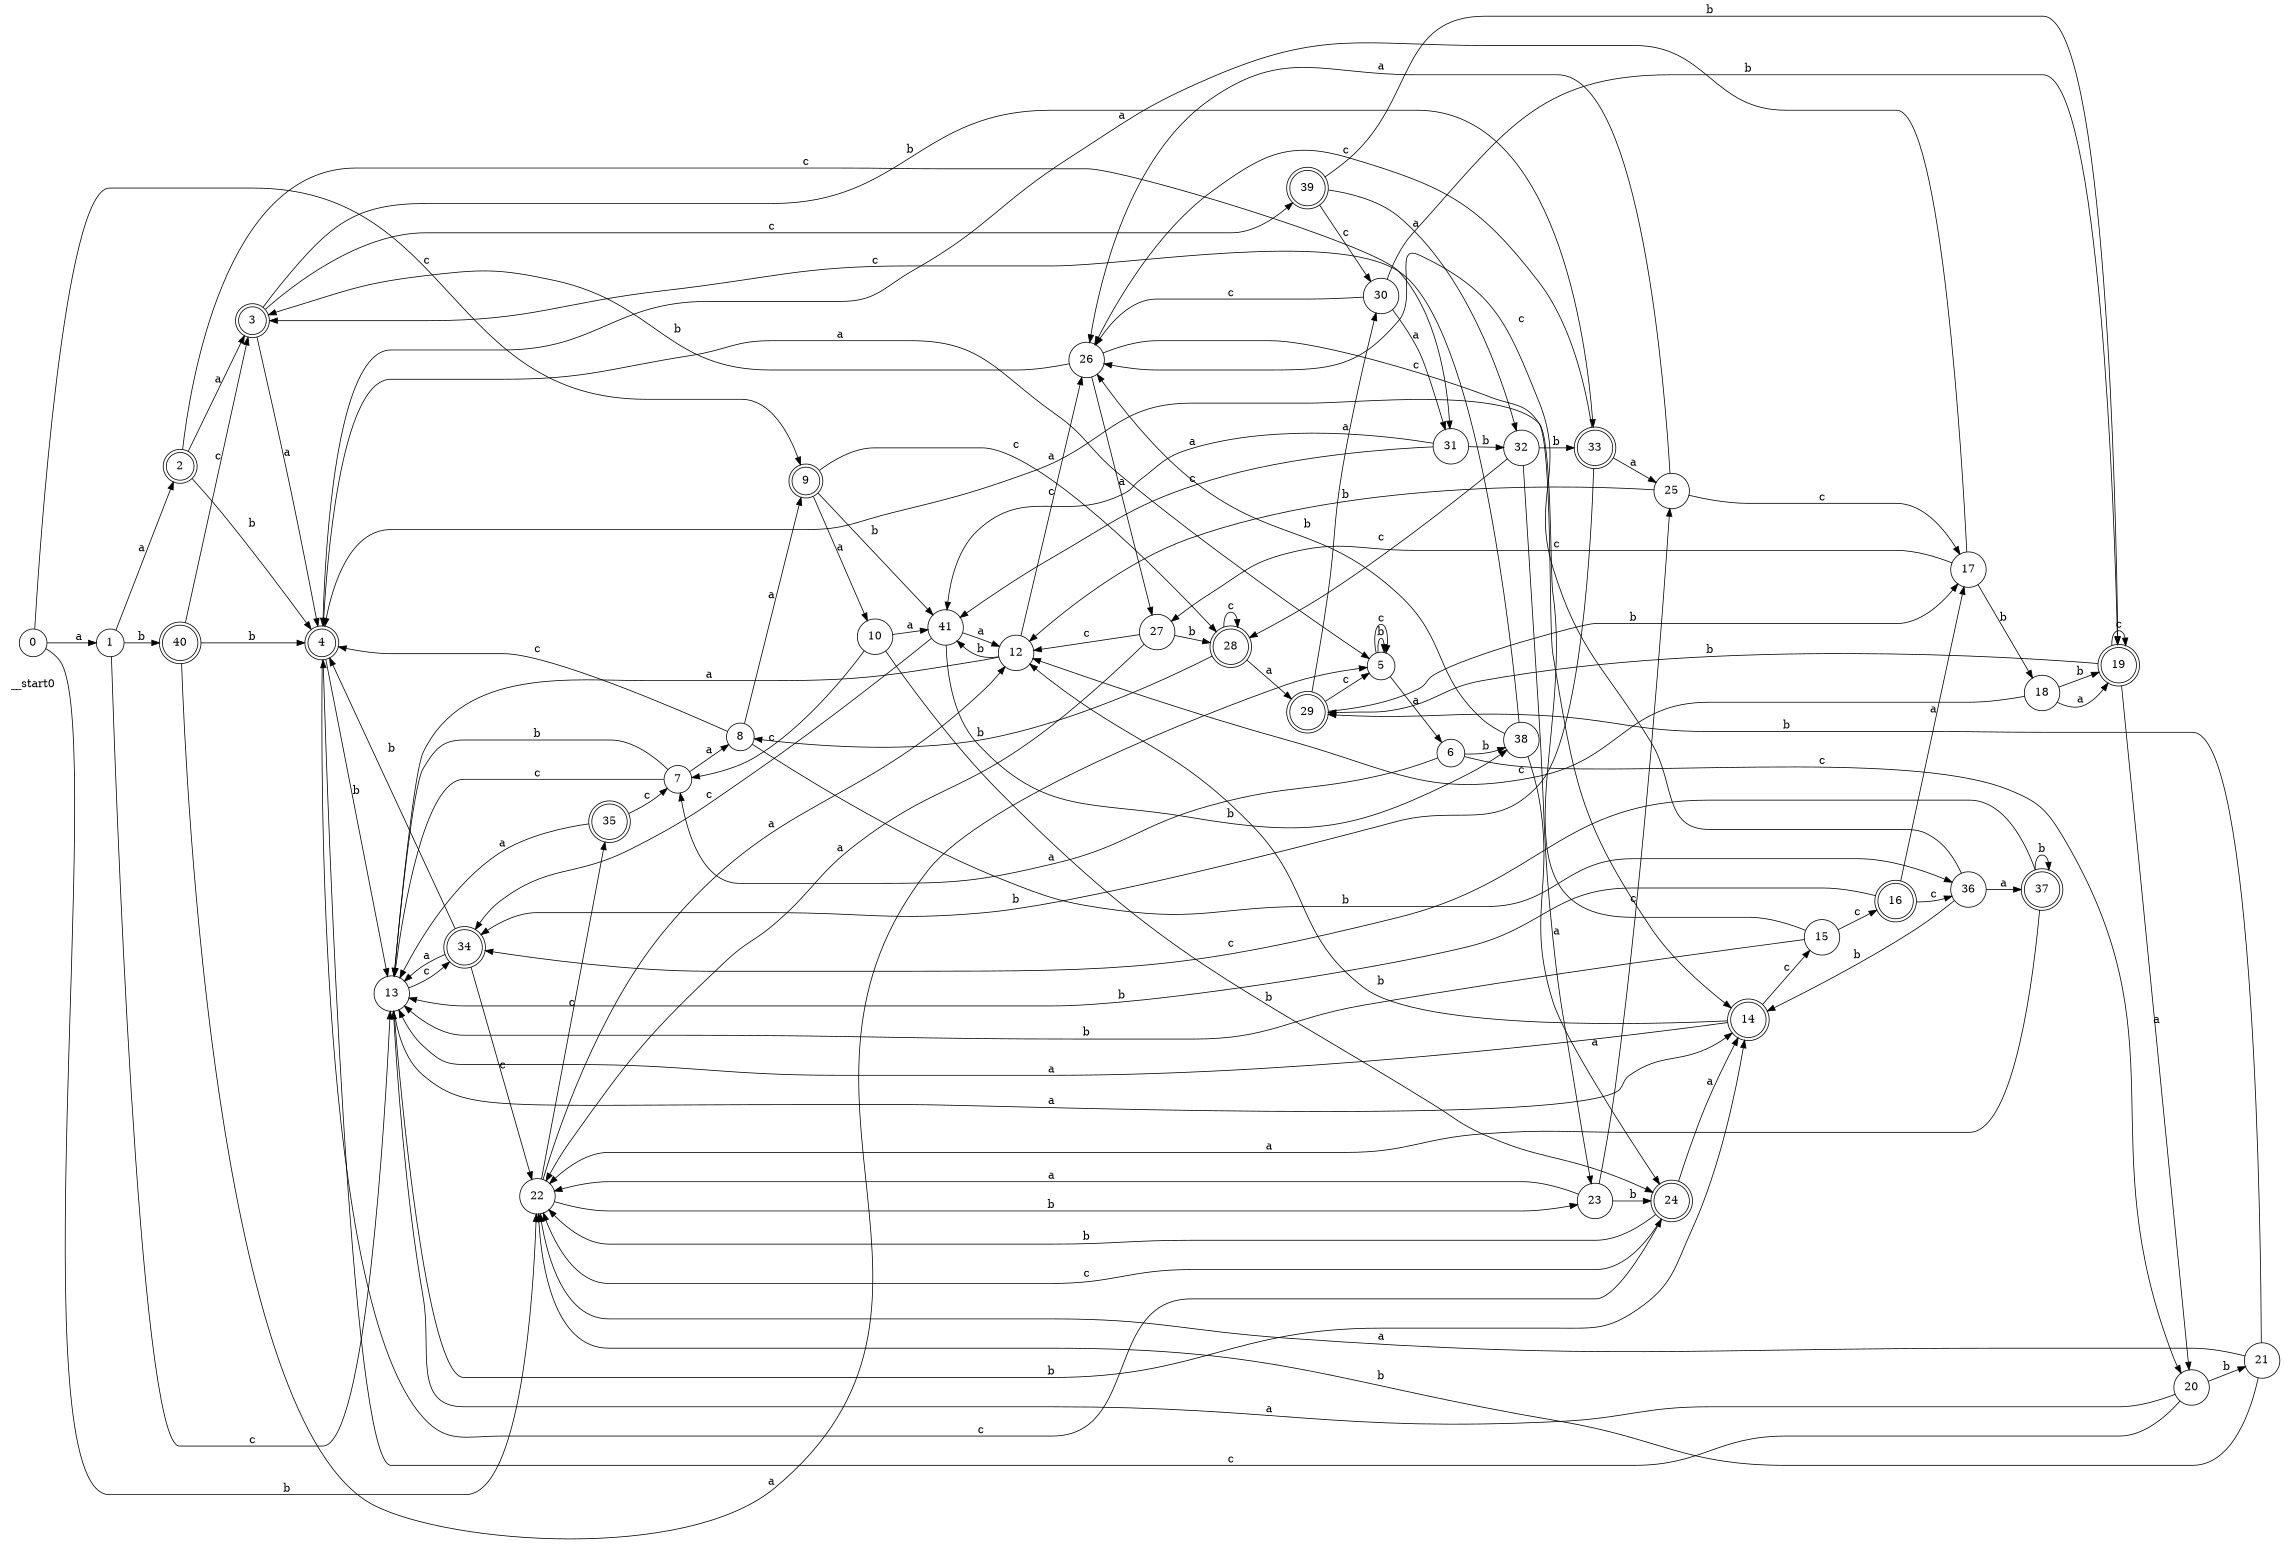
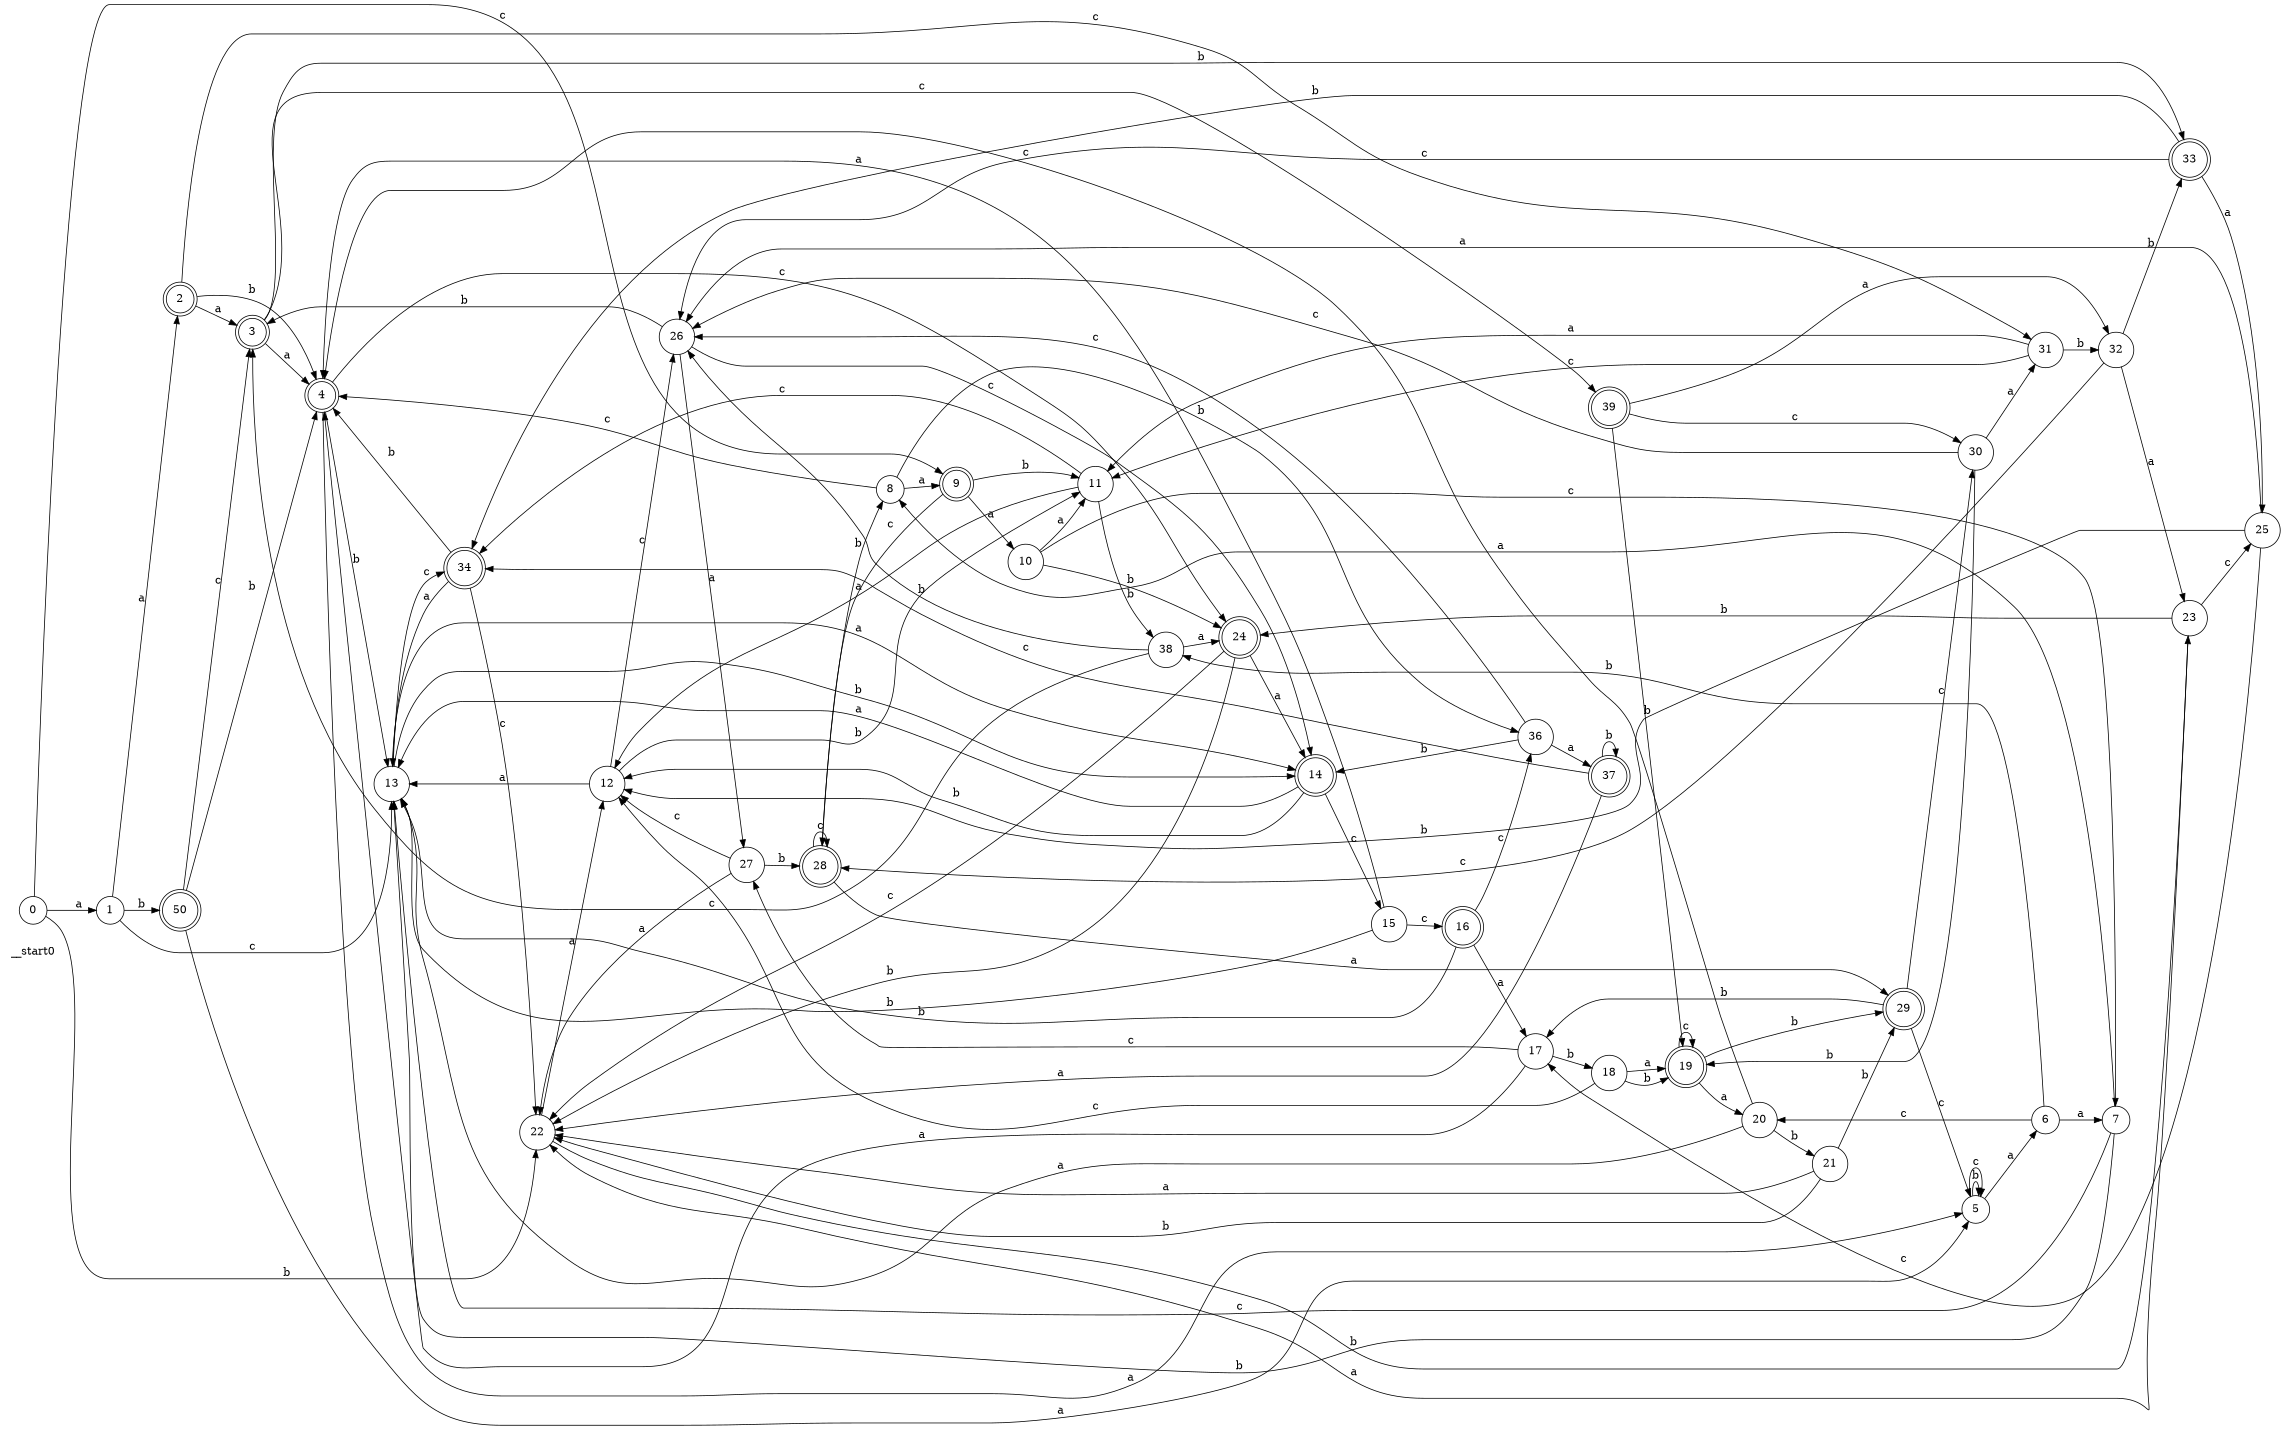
  digraph {
    rankdir=LR
    node [shape=circle color=black fillcolor=white style=filled]
    __start0 [shape=none color="" fillcolor="" style=""]
    n2 [label=0]
    n3 [label=1]
    n4 [label=9 shape=doublecircle style="rounded,filled"]
    n5 [label=22]
    n6 [label=2 shape=doublecircle style="rounded,filled"]
    n7 [label=13]
-   n8 [label=40 shape=doublecircle style="rounded,filled"]
+   n8 [label=50 shape=doublecircle style="rounded,filled"]
    n9 [label=10]
-   n10 [label=41]
+   n10 [label=11]
    n11 [label=28 shape=doublecircle style="rounded,filled"]
-   n12 [label=35 shape=doublecircle style="rounded,filled"]
    n13 [label=7]
    n14 [label=3 shape=doublecircle style="rounded,filled"]
    n15 [label=4 shape=doublecircle style="rounded,filled"]
    n16 [label=31]
    n17 [label=34 shape=doublecircle style="rounded,filled"]
    n18 [label=14 shape=doublecircle style="rounded,filled"]
    n19 [label=5]
    n20 [label=33 shape=doublecircle style="rounded,filled"]
    n21 [label=39 shape=doublecircle style="rounded,filled"]
    n22 [label=24 shape=doublecircle style="rounded,filled"]
    n23 [label=32]
    n24 [label=26]
    n25 [label=25]
    n26 [label=19 shape=doublecircle style="rounded,filled"]
    n27 [label=30]
    n28 [label=6]
    n29 [label=20]
    n30 [label=38]
    n31 [label=8]
    n32 [label=21]
    n33 [label=36]
    n34 [label=37 shape=doublecircle style="rounded,filled"]
    n35 [label=12]
    n36 [label=29 shape=doublecircle style="rounded,filled"]
    n37 [label=27]
    n38 [label=15]
    n39 [label=16 shape=doublecircle style="rounded,filled"]
    n40 [label=17]
    n41 [label=18]
    n42 [label=23]
    n2 -> n3 [label=a]
    n2 -> n4 [label=c]
    n2 -> n5 [label=b]
    n3 -> n6 [label=a]
    n3 -> n7 [label=c]
    n3 -> n8 [label=b]
    n4 -> n9 [label=a]
    n4 -> n10 [label=b]
    n4 -> n11 [label=c]
-   n5 -> n12 [label=c]
    n5 -> n35 [label=a]
    n5 -> n42 [label=b]
    n6 -> n14 [label=a]
    n6 -> n15 [label=b]
    n6 -> n16 [label=c]
    n7 -> n17 [label=c]
    n7 -> n18 [label=a]
    n7 -> n18 [label=b]
    n8 -> n14 [label=c]
    n8 -> n15 [label=b]
    n8 -> n19 [label=a]
    n9 -> n10 [label=a]
    n9 -> n13 [label=c]
    n9 -> n22 [label=b]
    n10 -> n17 [label=c]
    n10 -> n30 [label=b]
    n10 -> n35 [label=a]
    n11 -> n11 [label=c]
    n11 -> n31 [label=b]
    n11 -> n36 [label=a]
-   n12 -> n7 [label=a]
-   n12 -> n13 [label=c]
    n13 -> n7 [label=b]
    n13 -> n7 [label=c]
    n13 -> n31 [label=a]
    n14 -> n15 [label=a]
    n14 -> n20 [label=b]
    n14 -> n21 [label=c]
    n15 -> n7 [label=b]
    n15 -> n19 [label=a]
    n15 -> n22 [label=c]
    n16 -> n10 [label=a]
    n16 -> n10 [label=c]
    n16 -> n23 [label=b]
    n17 -> n5 [label=c]
    n17 -> n7 [label=a]
    n17 -> n15 [label=b]
    n18 -> n7 [label=a]
    n18 -> n35 [label=b]
    n18 -> n38 [label=c]
    n19 -> n19 [label=b]
    n19 -> n19 [label=c]
    n19 -> n28 [label=a]
    n20 -> n17 [label=b]
    n20 -> n24 [label=c]
    n20 -> n25 [label=a]
    n21 -> n23 [label=a]
    n21 -> n26 [label=b]
    n21 -> n27 [label=c]
    n22 -> n5 [label=b]
    n22 -> n5 [label=c]
    n22 -> n18 [label=a]
    n23 -> n11 [label=c]
    n23 -> n20 [label=b]
    n23 -> n42 [label=a]
    n24 -> n14 [label=b]
    n24 -> n18 [label=c]
    n24 -> n37 [label=a]
    n25 -> n24 [label=a]
    n25 -> n35 [label=b]
    n25 -> n40 [label=c]
    n26 -> n26 [label=c]
    n26 -> n29 [label=a]
    n26 -> n36 [label=b]
    n27 -> n16 [label=a]
    n27 -> n24 [label=c]
    n27 -> n26 [label=b]
    n28 -> n13 [label=a]
    n28 -> n29 [label=c]
    n28 -> n30 [label=b]
    n29 -> n7 [label=a]
    n29 -> n15 [label=c]
    n29 -> n32 [label=b]
    n30 -> n14 [label=c]
    n30 -> n22 [label=a]
    n30 -> n24 [label=b]
    n31 -> n4 [label=a]
    n31 -> n15 [label=c]
    n31 -> n33 [label=b]
    n32 -> n5 [label=a]
    n32 -> n5 [label=b]
    n32 -> n36 [label=b]
    n33 -> n18 [label=b]
    n33 -> n24 [label=c]
    n33 -> n34 [label=a]
    n34 -> n5 [label=a]
    n34 -> n17 [label=c]
    n34 -> n34 [label=b]
    n35 -> n7 [label=a]
    n35 -> n10 [label=b]
    n35 -> n24 [label=c]
    n36 -> n19 [label=c]
-   n36 -> n27 [label=a]
+   n36 -> n27 [label=c]
    n36 -> n40 [label=b]
    n37 -> n5 [label=a]
    n37 -> n11 [label=b]
    n37 -> n35 [label=c]
    n38 -> n7 [label=b]
    n38 -> n15 [label=a]
    n38 -> n39 [label=c]
    n39 -> n7 [label=b]
    n39 -> n33 [label=c]
    n39 -> n40 [label=a]
    n40 -> n15 [label=a]
    n40 -> n37 [label=c]
    n40 -> n41 [label=b]
    n41 -> n26 [label=a]
    n41 -> n26 [label=b]
    n41 -> n35 [label=c]
    n42 -> n5 [label=a]
    n42 -> n22 [label=b]
    n42 -> n25 [label=c]
  }
